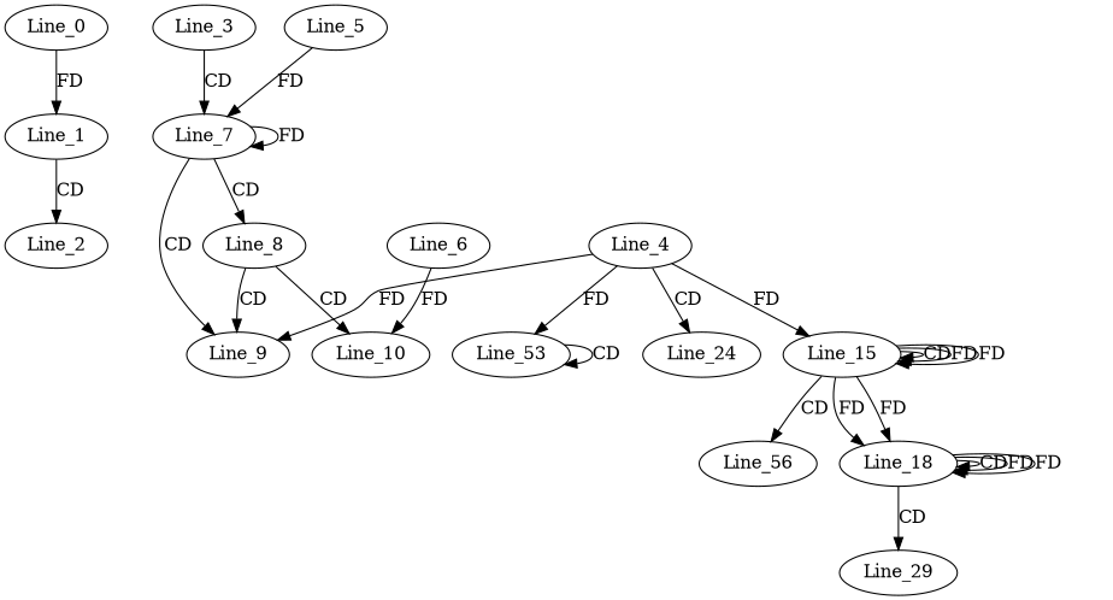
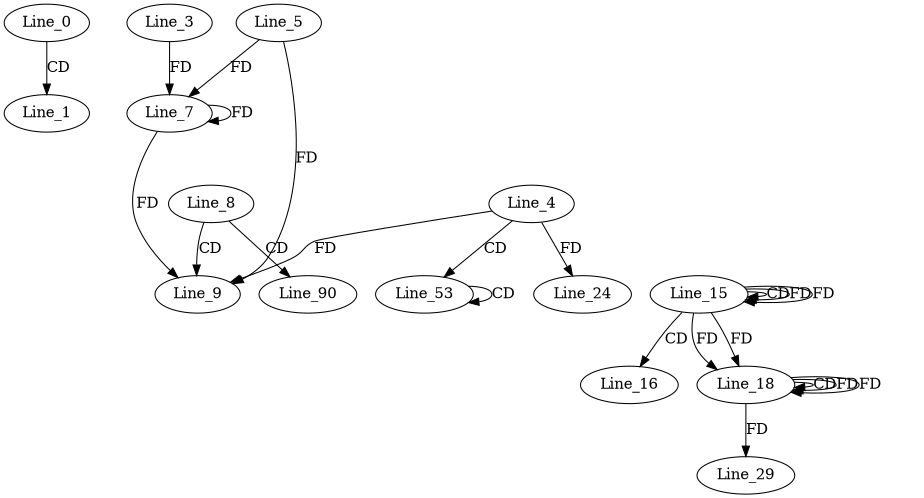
  digraph {
    Line_0
    Line_1
-   Line_2
    Line_7
    Line_8
    Line_9
-   Line_10
+   Line_10 [label=Line_90]
    Line_5
    Line_3
    Line_4
    n11 [label=Line_53]
    n12 [label=Line_24]
    Line_15
-   Line_16 [label=Line_56]
+   Line_16
    Line_18
-   Line_6
    n17 [label=Line_29]
-   Line_0 -> Line_1 [label=FD]
-   Line_1 -> Line_2 [label=CD]
+   Line_0 -> Line_1 [label=CD]
    Line_7 -> Line_7 [label=FD]
-   Line_7 -> Line_8 [label=CD]
-   Line_7 -> Line_9 [label=CD]
+   Line_7 -> Line_9 [label=FD]
    Line_8 -> Line_9 [label=CD]
    Line_8 -> Line_10 [label=CD]
    Line_5 -> Line_7 [label=FD]
-   Line_3 -> Line_7 [label=CD]
+   Line_5 -> Line_9 [label=FD]
+   Line_3 -> Line_7 [label=FD]
    Line_4 -> Line_9 [label=FD]
-   Line_4 -> n11 [label=FD]
-   Line_4 -> n12 [label=CD]
-   Line_4 -> Line_15 [label=FD]
+   Line_4 -> n11 [label=CD]
+   Line_4 -> n12 [label=FD]
    n11 -> n11 [label=CD]
    Line_15 -> Line_15 [label=CD]
    Line_15 -> Line_15 [label=FD]
    Line_15 -> Line_15 [label=FD]
    Line_15 -> Line_16 [label=CD]
    Line_15 -> Line_18 [label=FD]
    Line_15 -> Line_18 [label=FD]
    Line_18 -> Line_18 [label=CD]
    Line_18 -> Line_18 [label=FD]
    Line_18 -> Line_18 [label=FD]
-   Line_18 -> n17 [label=CD]
-   Line_6 -> Line_10 [label=FD]
+   Line_18 -> n17 [label=FD]
  }
